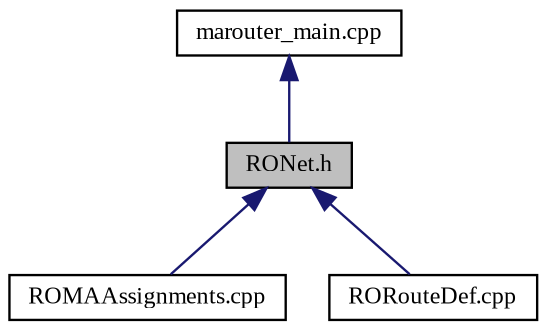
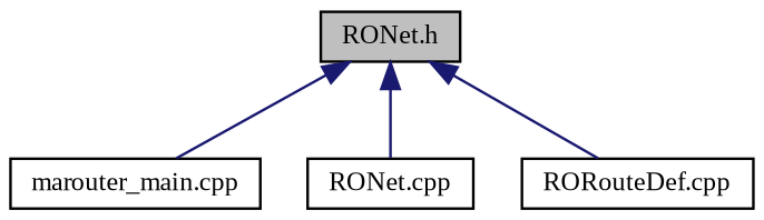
  digraph {
    fontname="Liberation Serif"
    node [color=black fillcolor=white fontname="Liberation Serif" fontsize=10 shape=record style=filled]
    edge [color=midnightblue dir=back fontname="Liberation Serif" fontsize=10 labelfontname=Helvetica labelfontsize=10 style=solid]
    n1 [fillcolor=grey75 fontcolor=black height=0.2 label="RONet.h" width=0.4]
    n2 [height=0.2 label="marouter_main.cpp" width=0.4]
-   n3 [height=0.2 label="ROMAAssignments.cpp" width=0.4]
+   n3 [height=0.2 label="RONet.cpp" width=0.4]
    n4 [height=0.2 label="RORouteDef.cpp" width=0.4]
-   n2 -> n1
+   n1 -> n2
    n1 -> n3
    n1 -> n4
  }
